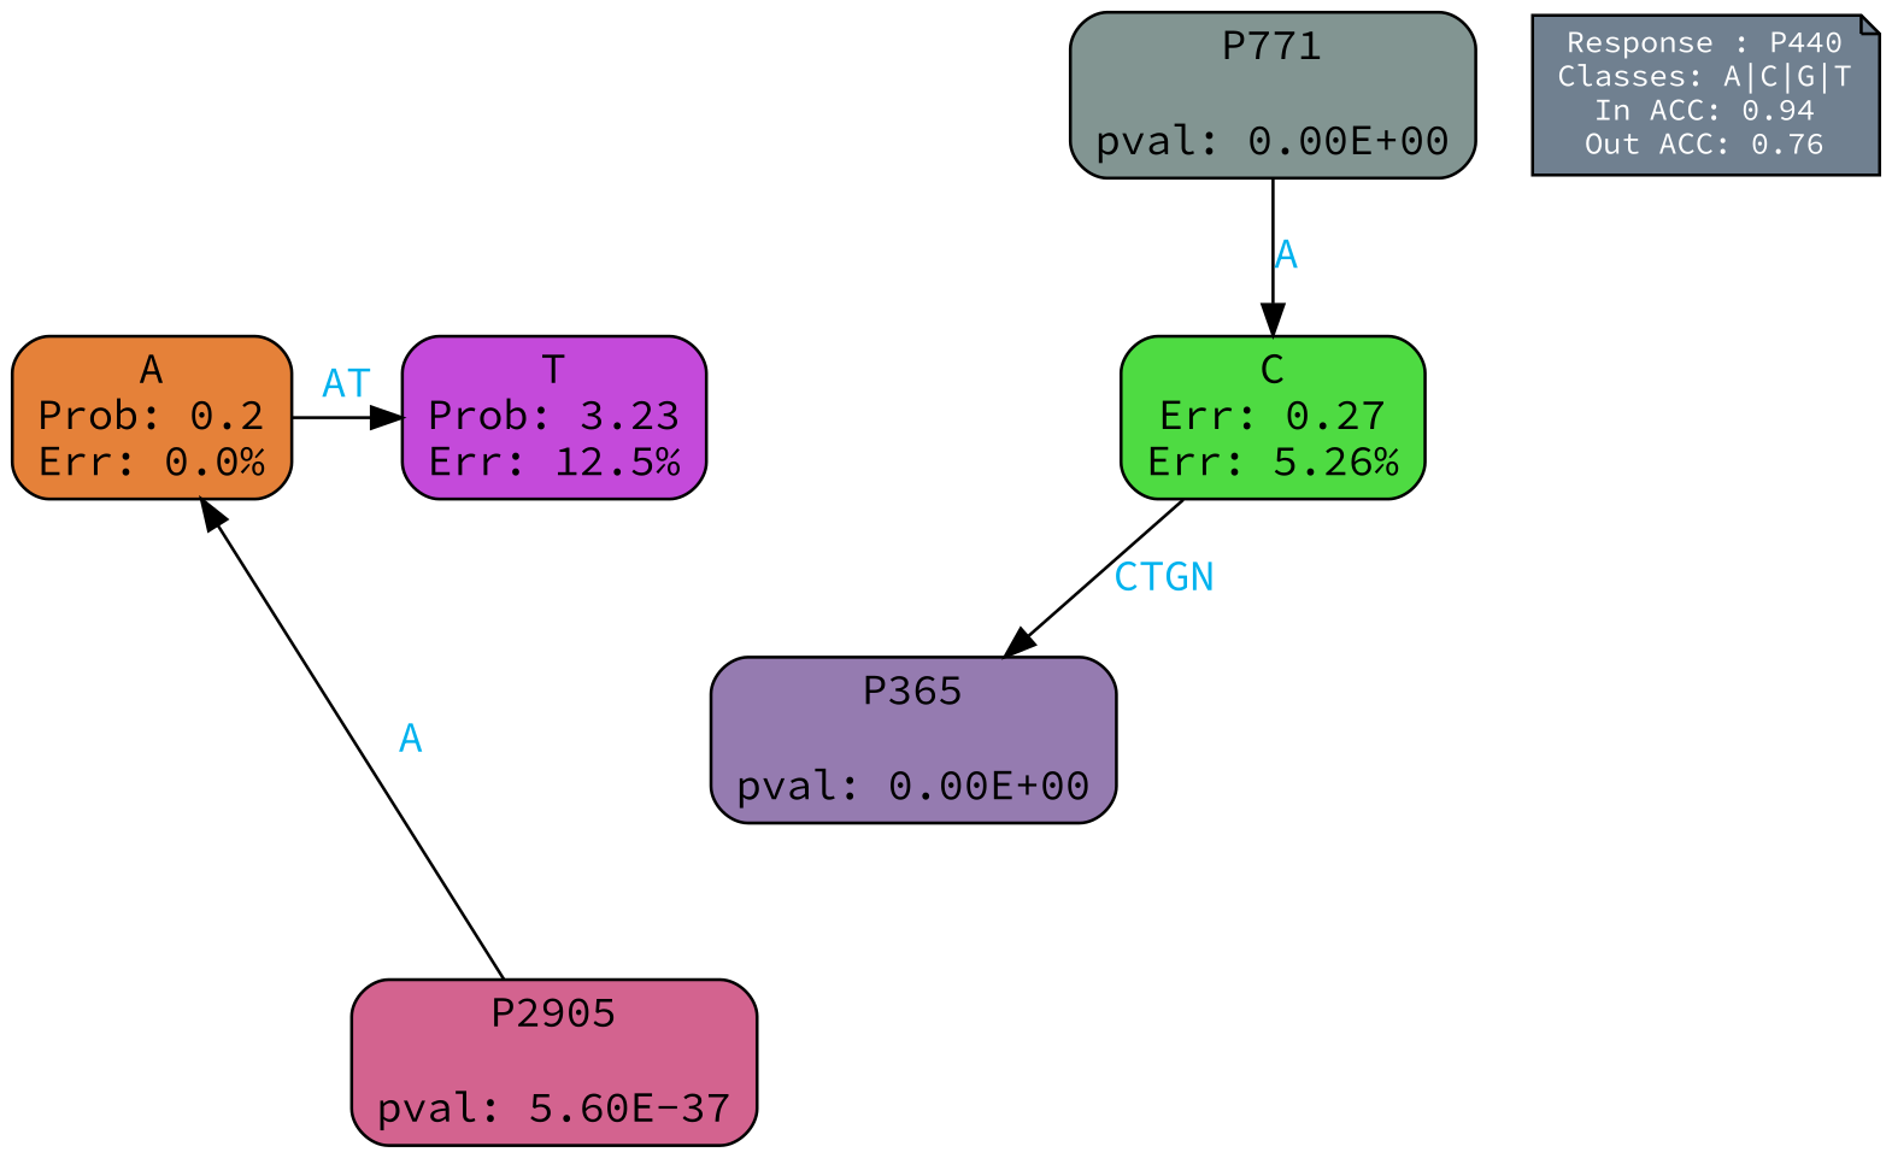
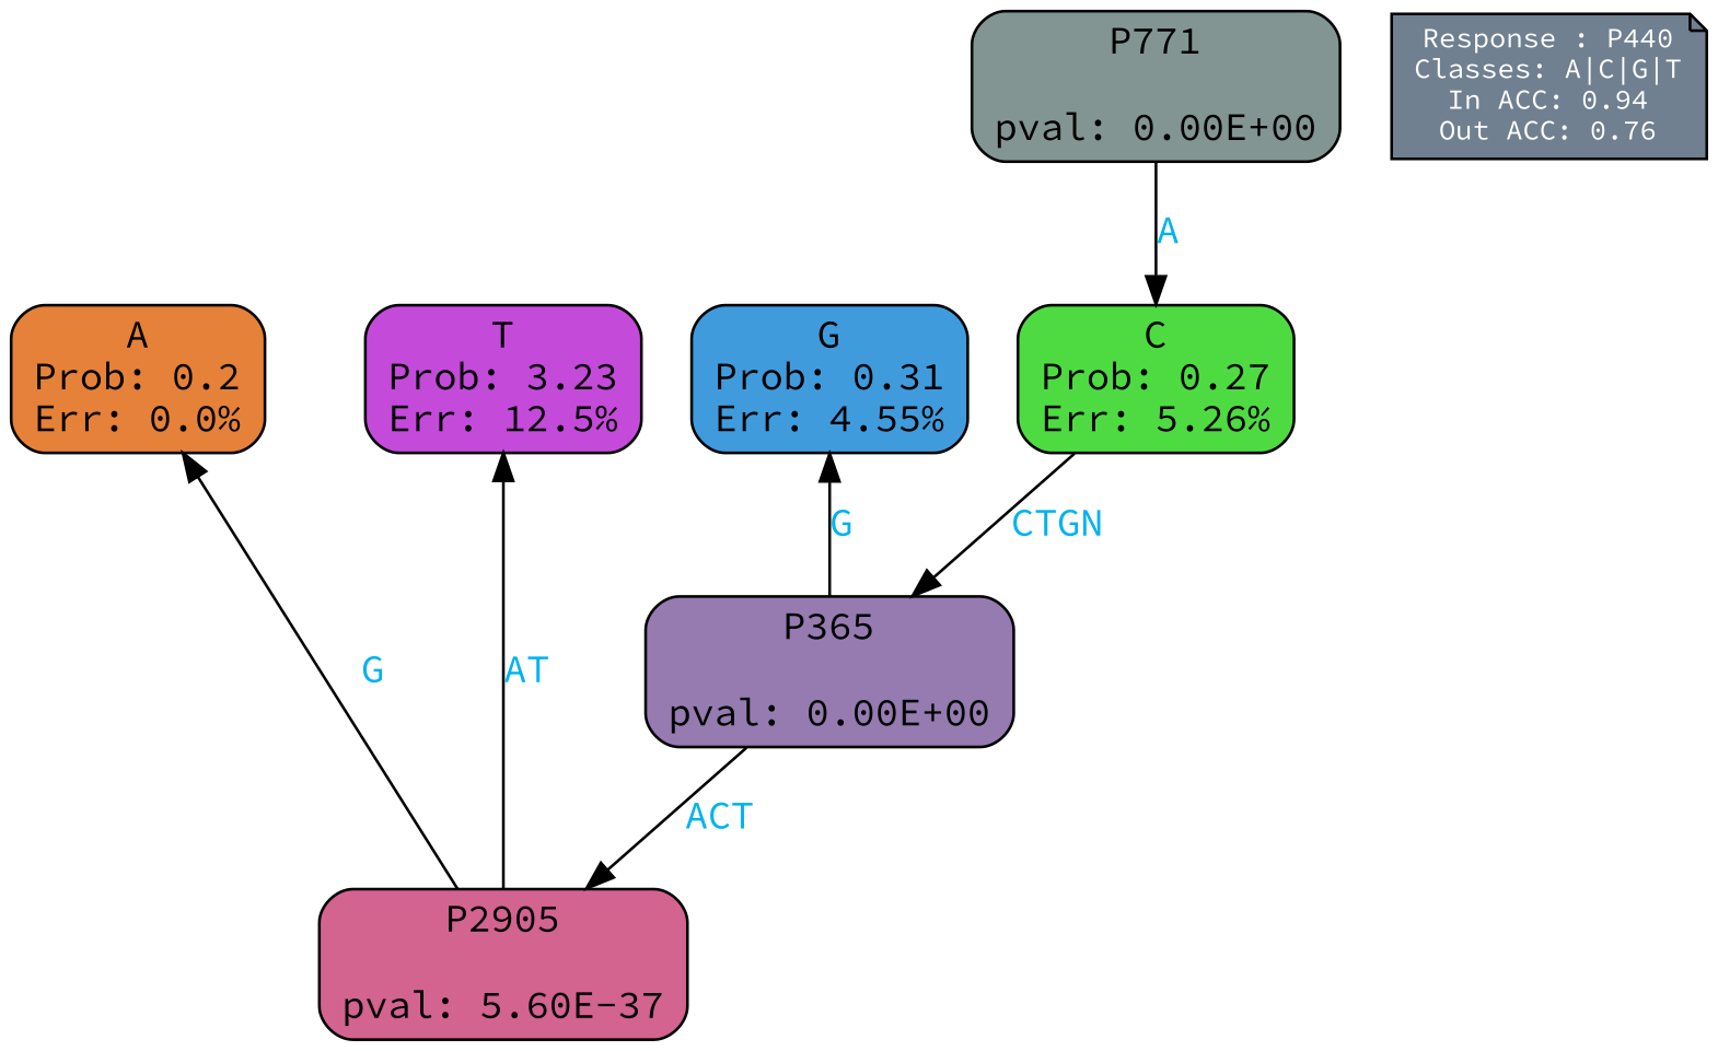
  digraph {
    fontname="Source Code Pro"
    ranksep=equally
    splines=polylines
    node [color=black fontname="Source Code Pro" shape=box style="filled, rounded"]
    edge [fontcolor=deepskyblue2 fontname="Source Code Pro"]
-   n1 [fillcolor="#4edb42" label="C\nErr: 0.27\nErr: 5.26%"]
+   n1 [fillcolor="#4edb42" label="C\nProb: 0.27\nErr: 5.26%"]
    n2 [fillcolor="#c44ada" label="T\nProb: 3.23\nErr: 12.5%"]
    n3 [fillcolor="#e58139" label="A\nProb: 0.2\nErr: 0.0%"]
+   n4 [fillcolor="#409bdd" label="G\nProb: 0.31\nErr: 4.55%"]
    n5 [align=left fillcolor=slategray fontcolor=white fontsize=10 label="Response : P440\nClasses: A|C|G|T\nIn ACC: 0.94\nOut ACC: 0.76\n" shape=note style=filled]
    n6 [fillcolor="#829592" label="P771\n\npval: 0.00E+00"]
    n7 [fillcolor="#957bb0" label="P365\n\npval: 0.00E+00"]
    n8 [fillcolor="#d3638f" label="P2905\n\npval: 5.60E-37"]
    subgraph sub_1 {
      rank=same
      n1
      n2
      n3
+     n4
    }
    subgraph sub_2 {
      rank=same
      n5
      n6
    }
    n1 -> n7 [label=CTGN]
    n6 -> n1 [label=A]
-   n3 -> n2 [label=AT]
-   n8 -> n3 [label=A]
+   n7 -> n4 [label=G]
+   n7 -> n8 [label=ACT]
+   n8 -> n2 [label=AT]
+   n8 -> n3 [label=G]
  }
